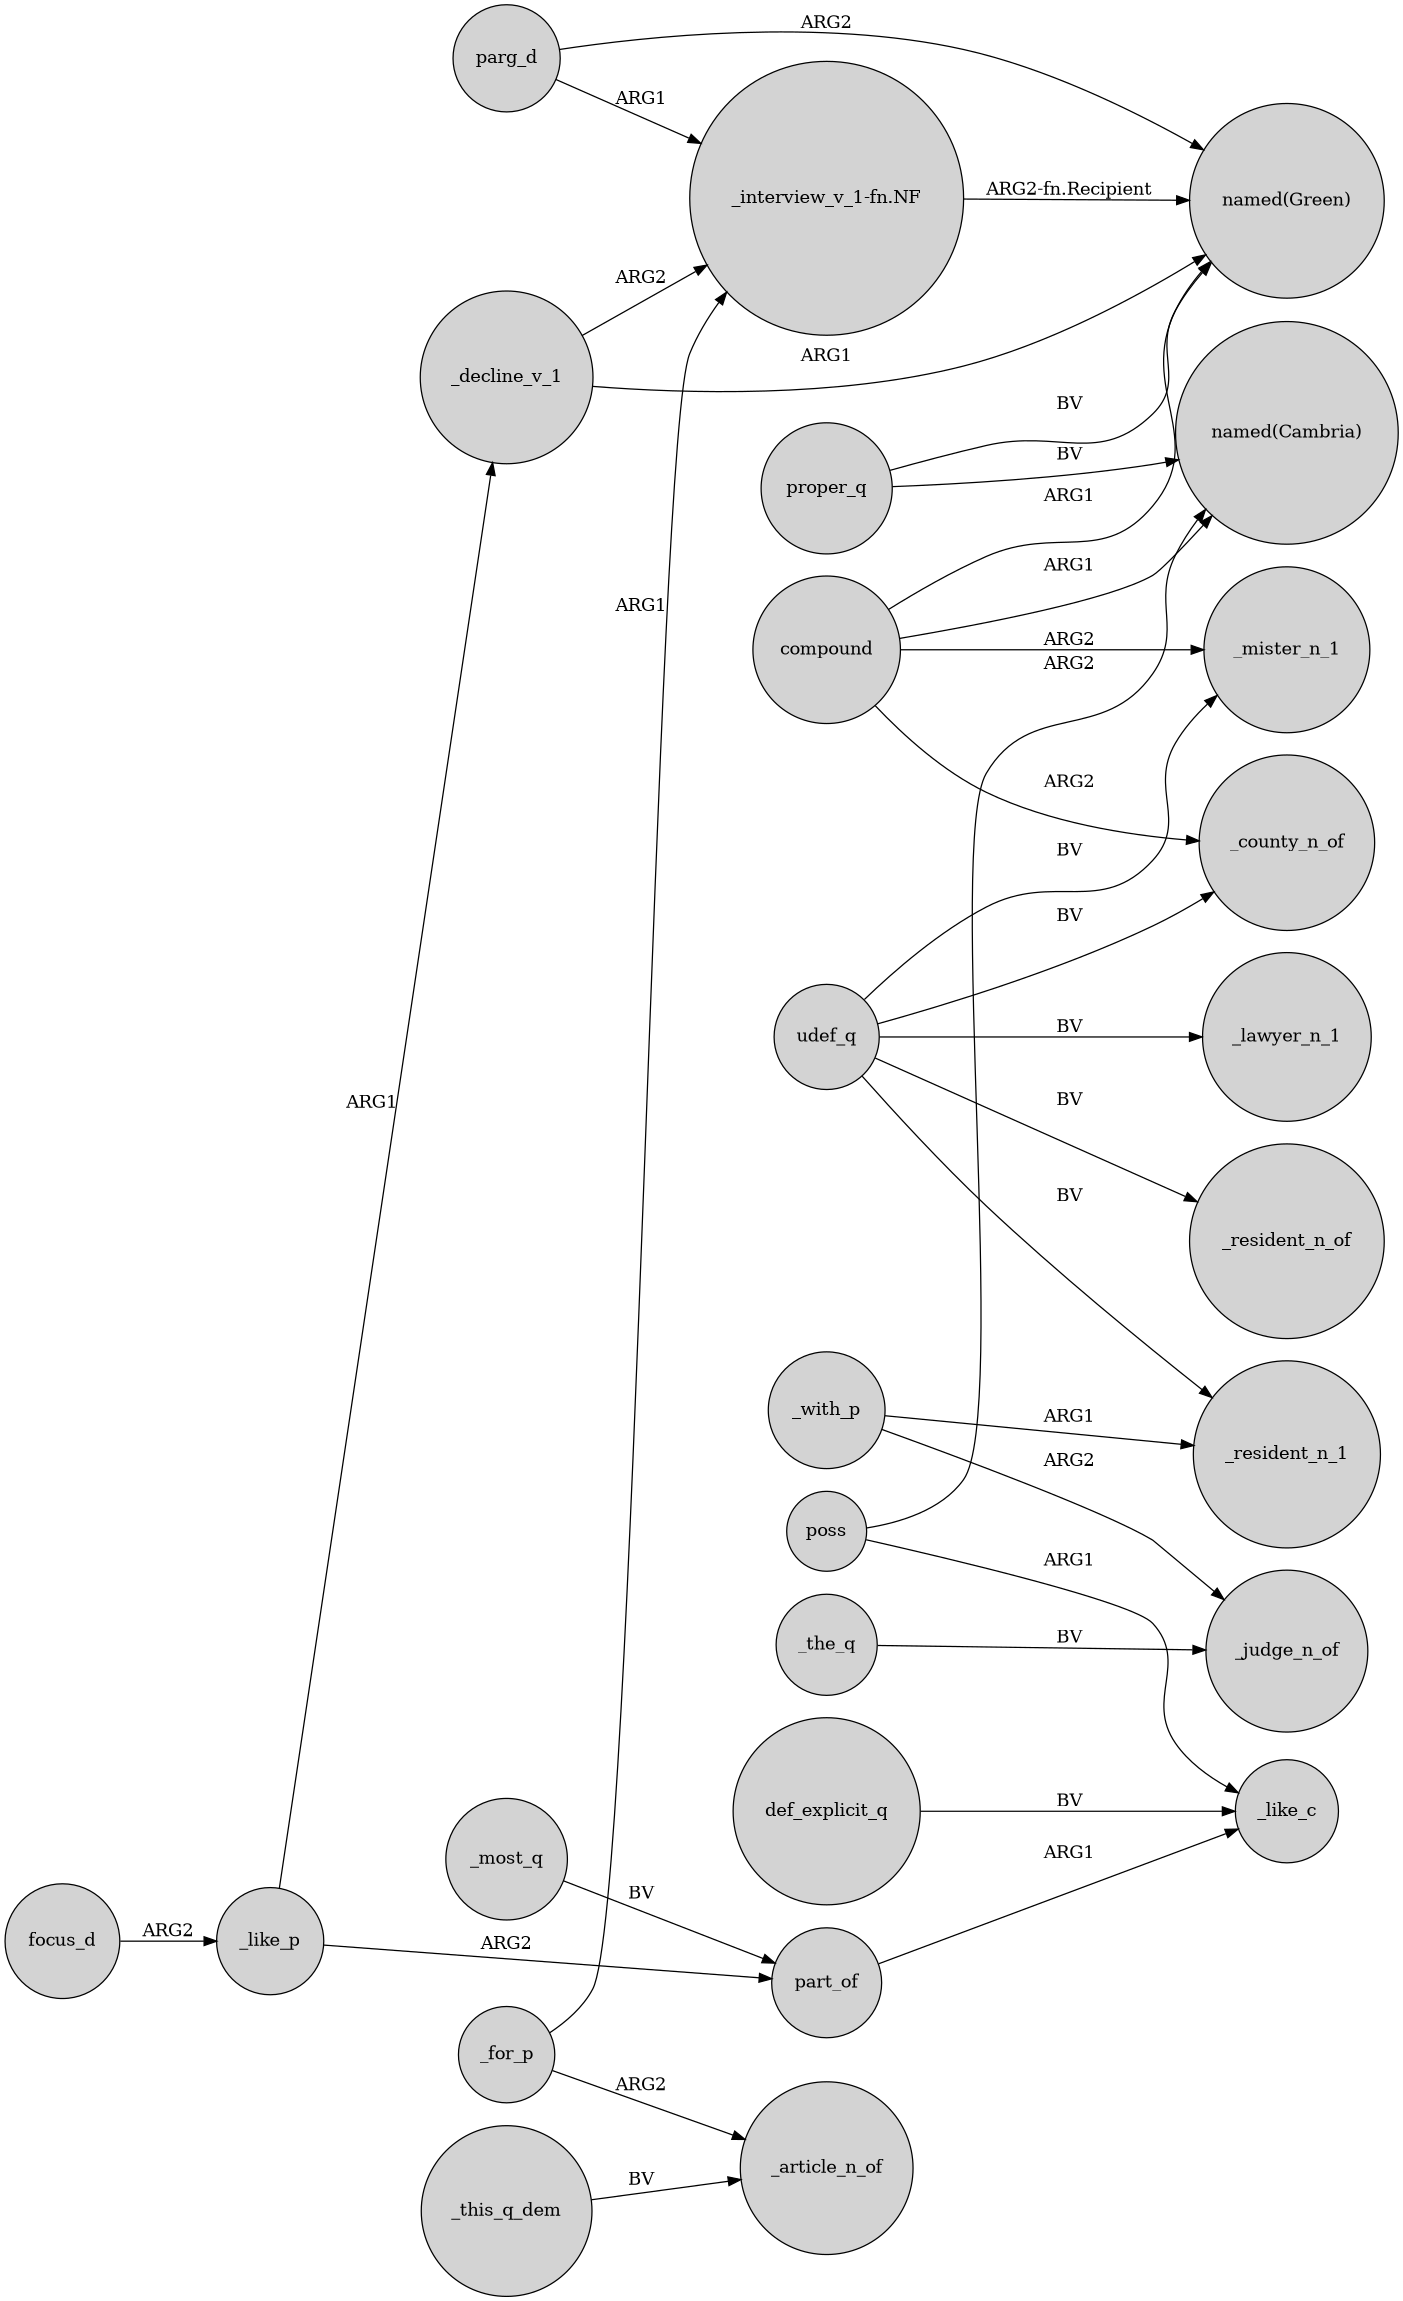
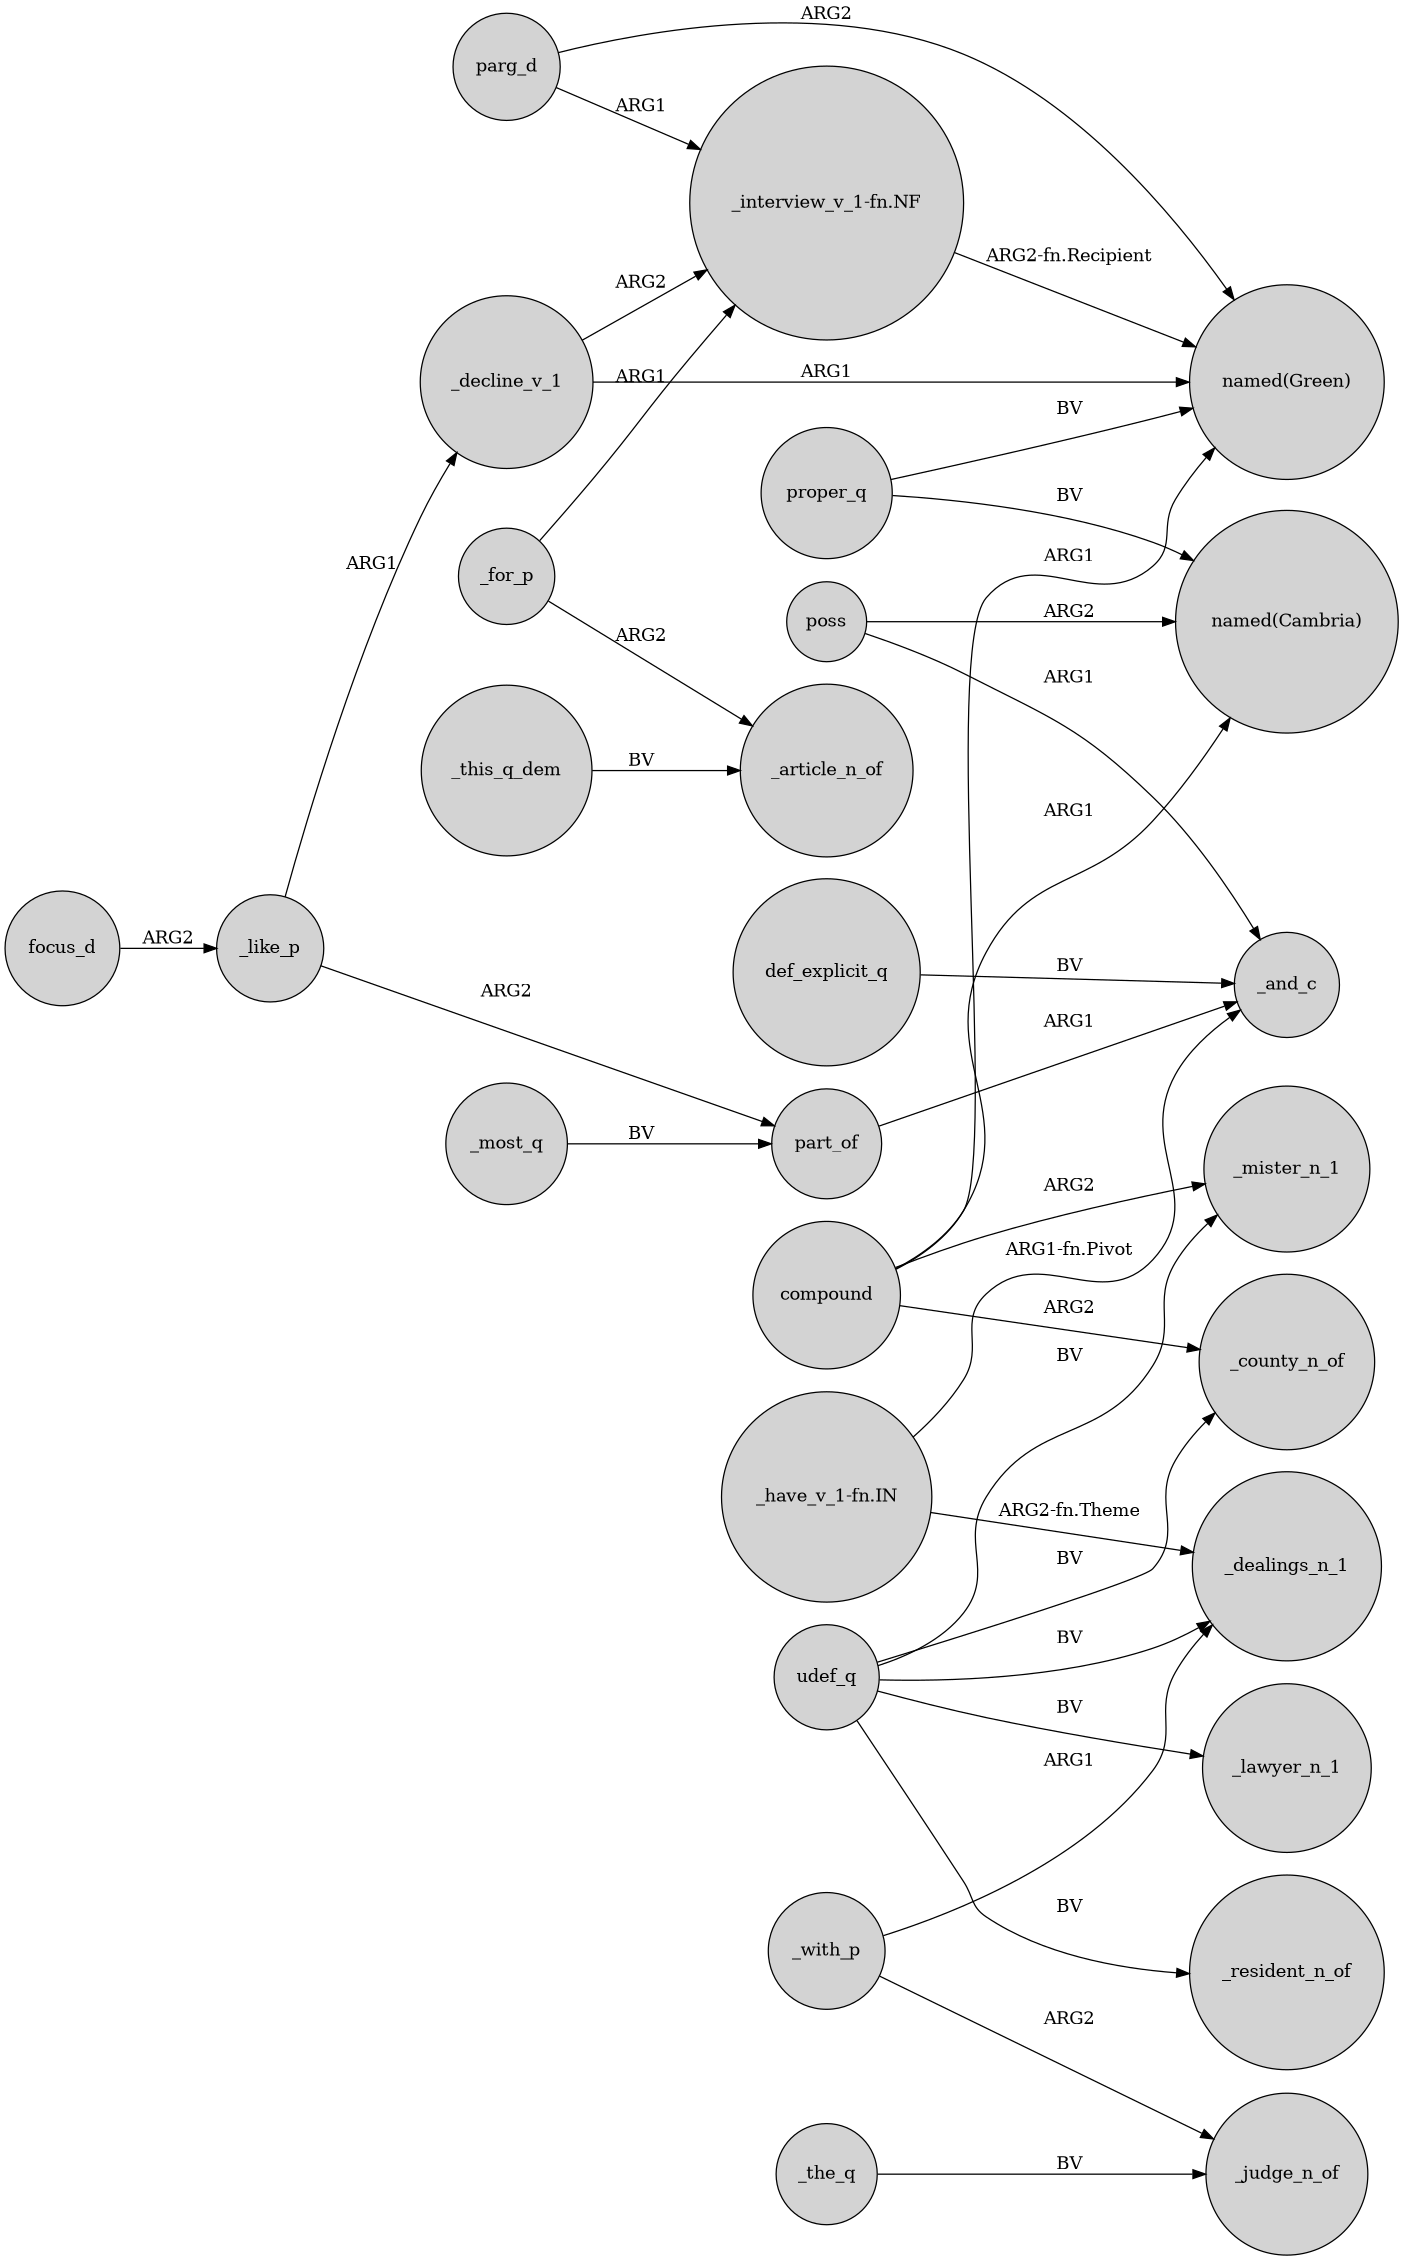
  digraph {
    rankdir=LR
    node [shape=circle style=filled]
    parg_d
    "_interview_v_1-fn.NF"
    "named(Green)"
    _decline_v_1
    _with_p
-   _dealings_n_1 [label=_resident_n_1]
+   _dealings_n_1
    _judge_n_of
    _this_q_dem
    _article_n_of
    poss
-   _and_c [label=_like_c]
+   _and_c
    "named(Cambria)"
    focus_d
    _like_p
    part_of
+   "_have_v_1-fn.IN"
    def_explicit_q
    compound
    _mister_n_1
    _county_n_of
    udef_q
    _resident_n_of
    _lawyer_n_1
    _for_p
    proper_q
    _most_q
    _the_q
    parg_d -> "_interview_v_1-fn.NF" [label=ARG1]
    parg_d -> "named(Green)" [label=ARG2]
    "_interview_v_1-fn.NF" -> "named(Green)" [label="ARG2-fn.Recipient"]
    _decline_v_1 -> "_interview_v_1-fn.NF" [label=ARG2]
    _decline_v_1 -> "named(Green)" [label=ARG1]
    _with_p -> _dealings_n_1 [label=ARG1]
    _with_p -> _judge_n_of [label=ARG2]
    _this_q_dem -> _article_n_of [label=BV]
    poss -> _and_c [label=ARG1]
    poss -> "named(Cambria)" [label=ARG2]
    focus_d -> _like_p [label=ARG2]
    _like_p -> _decline_v_1 [label=ARG1]
    _like_p -> part_of [label=ARG2]
    part_of -> _and_c [label=ARG1]
+   "_have_v_1-fn.IN" -> _dealings_n_1 [label="ARG2-fn.Theme"]
+   "_have_v_1-fn.IN" -> _and_c [label="ARG1-fn.Pivot"]
    def_explicit_q -> _and_c [label=BV]
    compound -> "named(Green)" [label=ARG1]
    compound -> "named(Cambria)" [label=ARG1]
    compound -> _mister_n_1 [label=ARG2]
    compound -> _county_n_of [label=ARG2]
    udef_q -> _dealings_n_1 [label=BV]
    udef_q -> _mister_n_1 [label=BV]
    udef_q -> _county_n_of [label=BV]
    udef_q -> _resident_n_of [label=BV]
    udef_q -> _lawyer_n_1 [label=BV]
    _for_p -> "_interview_v_1-fn.NF" [label=ARG1]
    _for_p -> _article_n_of [label=ARG2]
    proper_q -> "named(Green)" [label=BV]
    proper_q -> "named(Cambria)" [label=BV]
    _most_q -> part_of [label=BV]
    _the_q -> _judge_n_of [label=BV]
  }
